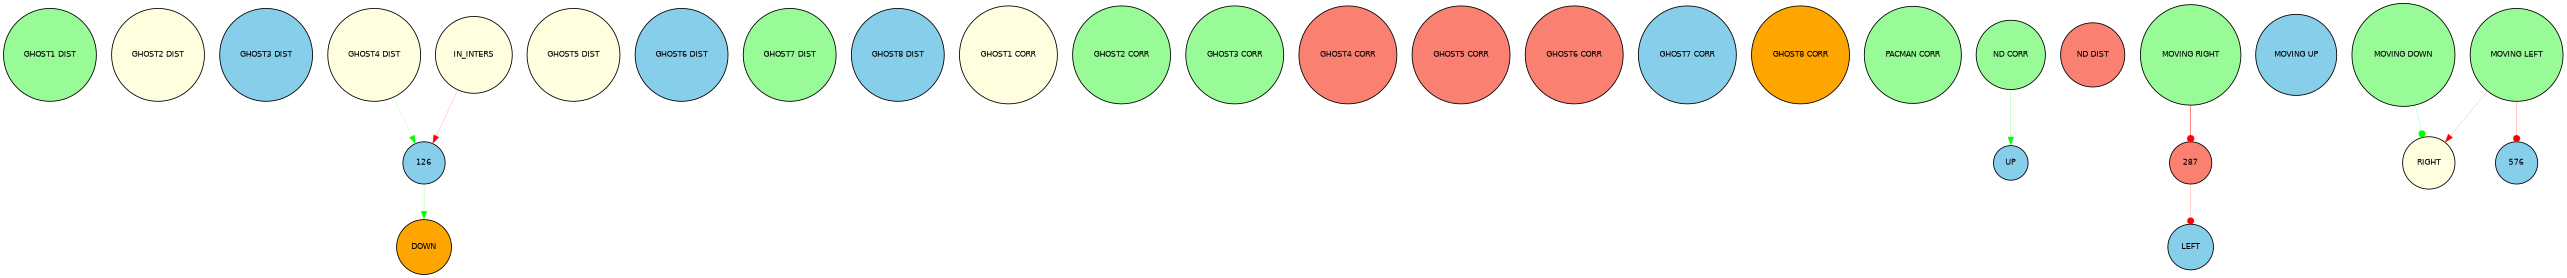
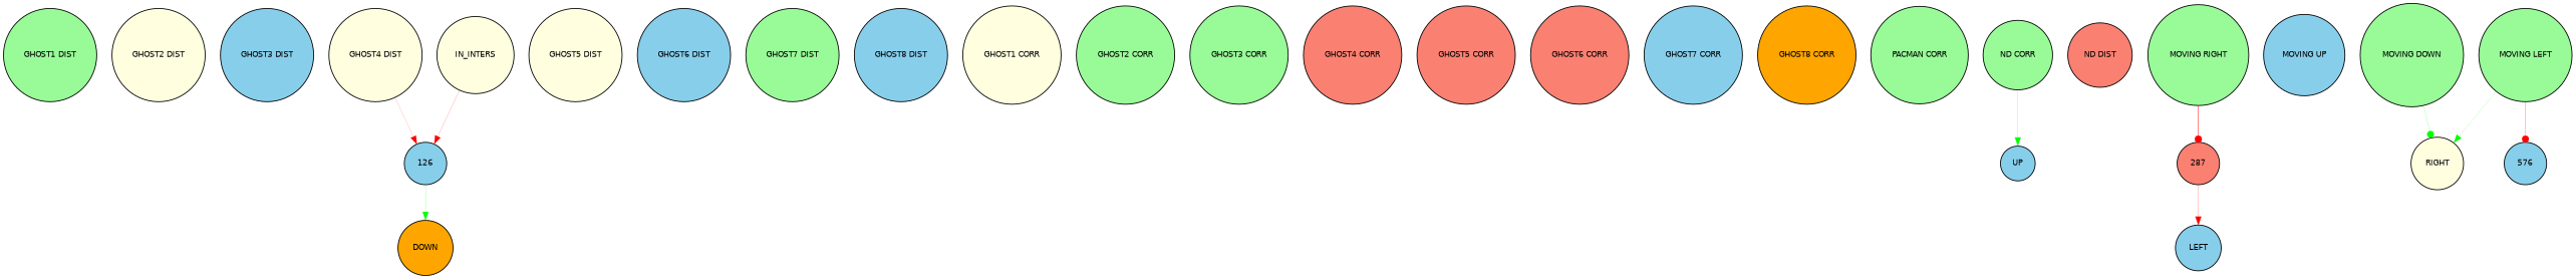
  digraph {
    fontname="DejaVu Sans"
    node [bgcolor=black fillcolor=palegreen fontname="DejaVu Sans" fontsize=9 shape=circle style=filled]
    edge [arrowhead=normal color=green fontname="DejaVu Sans" style=solid]
    "GHOST1 DIST" [height=0.2 width=0.2]
    "GHOST2 DIST" [fillcolor=lightyellow height=0.2 width=0.2]
    "GHOST3 DIST" [fillcolor=skyblue height=0.2 width=0.2]
    "GHOST4 DIST" [fillcolor=lightyellow height=0.2 width=0.2]
    126 [fillcolor=skyblue height=0.2 width=0.2]
    DOWN [fillcolor=orange height=0.2 width=0.2]
    "GHOST5 DIST" [fillcolor=lightyellow height=0.2 width=0.2]
    "GHOST6 DIST" [fillcolor=skyblue height=0.2 width=0.2]
    "GHOST7 DIST" [height=0.2 width=0.2]
    "GHOST8 DIST" [fillcolor=skyblue height=0.2 width=0.2]
    "GHOST1 CORR" [fillcolor=lightyellow height=0.2 width=0.2]
    "GHOST2 CORR" [height=0.2 width=0.2]
    "GHOST3 CORR" [height=0.2 width=0.2]
    "GHOST4 CORR" [fillcolor=salmon height=0.2 width=0.2]
    "GHOST5 CORR" [fillcolor=salmon height=0.2 width=0.2]
    "GHOST6 CORR" [fillcolor=salmon height=0.2 width=0.2]
    "GHOST7 CORR" [fillcolor=skyblue height=0.2 width=0.2]
    "GHOST8 CORR" [fillcolor=orange height=0.2 width=0.2]
    "PACMAN CORR" [height=0.2 width=0.2]
    "ND CORR" [height=0.2 width=0.2]
    UP [fillcolor=skyblue height=0.2 width=0.2]
    "ND DIST" [fillcolor=salmon height=0.2 width=0.2]
    IN_INTERS [fillcolor=lightyellow height=0.2 width=0.2]
    LEFT [fillcolor=skyblue height=0.2 width=0.2]
    "MOVING UP" [fillcolor=skyblue height=0.2 width=0.2]
    "MOVING DOWN" [height=0.2 width=0.2]
    RIGHT [fillcolor=lightyellow height=0.2 width=0.2]
    "MOVING RIGHT" [height=0.2 width=0.2]
    287 [fillcolor=salmon height=0.2 width=0.2]
    "MOVING LEFT" [height=0.2 width=0.2]
    576 [fillcolor=skyblue height=0.2 width=0.2]
-   "GHOST4 DIST" -> 126 [penwidth=0.12790322430200007]
+   "GHOST4 DIST" -> 126 [color=red penwidth=0.12790322430200007]
    126 -> DOWN [penwidth=0.20288346945940983]
    "ND CORR" -> UP [penwidth=0.21358044022343797]
    IN_INTERS -> 126 [color=red penwidth=0.168926184564114]
    "MOVING DOWN" -> RIGHT [arrowhead=dot penwidth=0.1919834808736737]
    "MOVING RIGHT" -> 287 [arrowhead=dot color=red penwidth=0.5673588640621373]
-   287 -> LEFT [arrowhead=dot color=red penwidth=0.22383553330273492]
-   "MOVING LEFT" -> RIGHT [color=red penwidth=0.13787508683406574]
+   287 -> LEFT [color=red penwidth=0.22383553330273492]
+   "MOVING LEFT" -> RIGHT [penwidth=0.13787508683406574]
    "MOVING LEFT" -> 576 [arrowhead=dot color=red penwidth=0.26697014292168314]
  }
